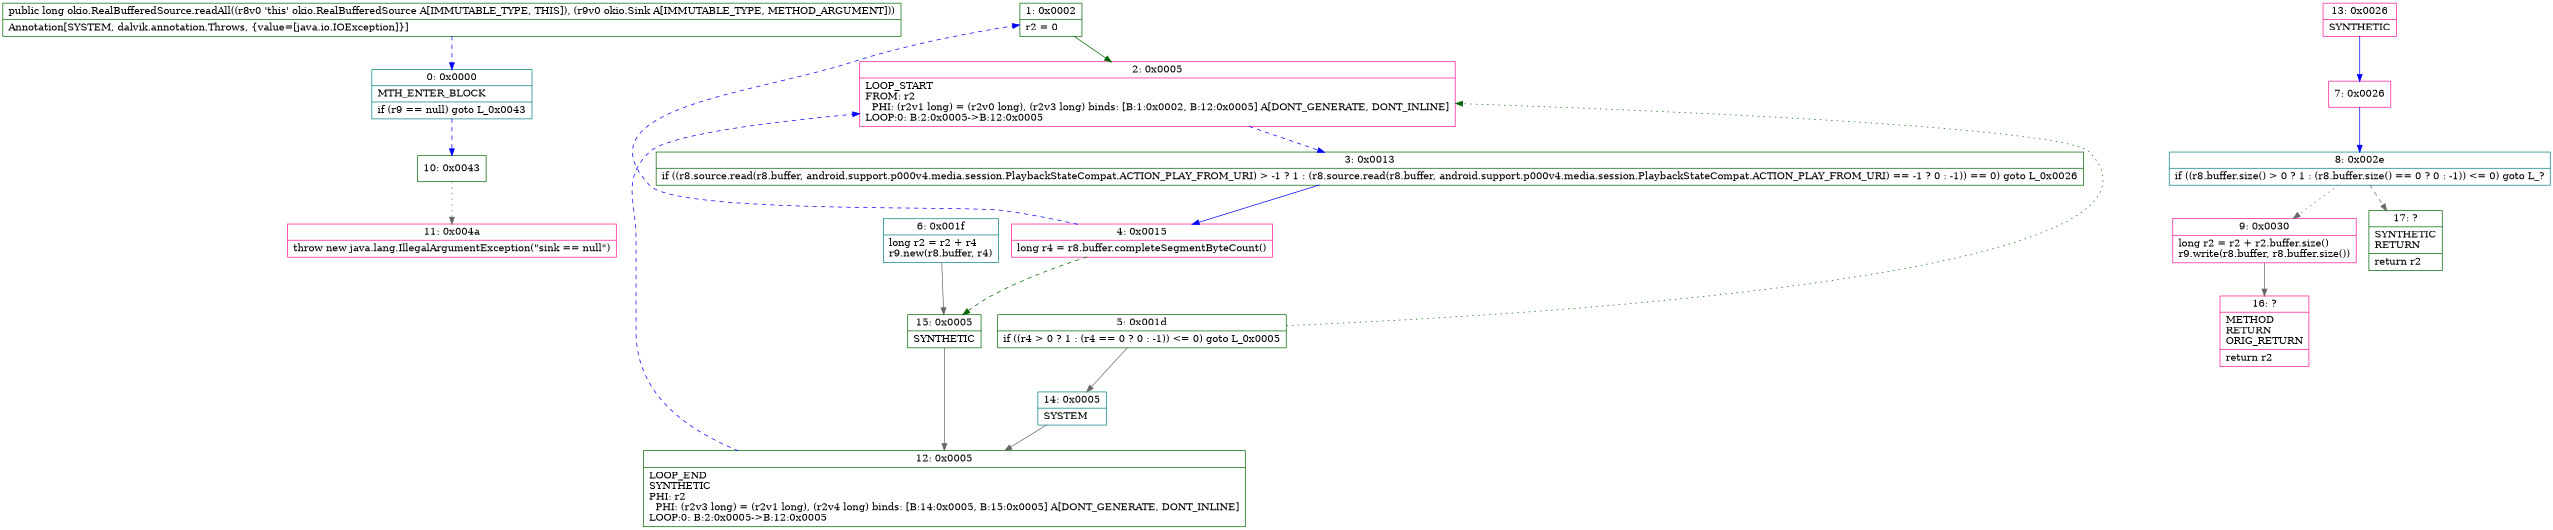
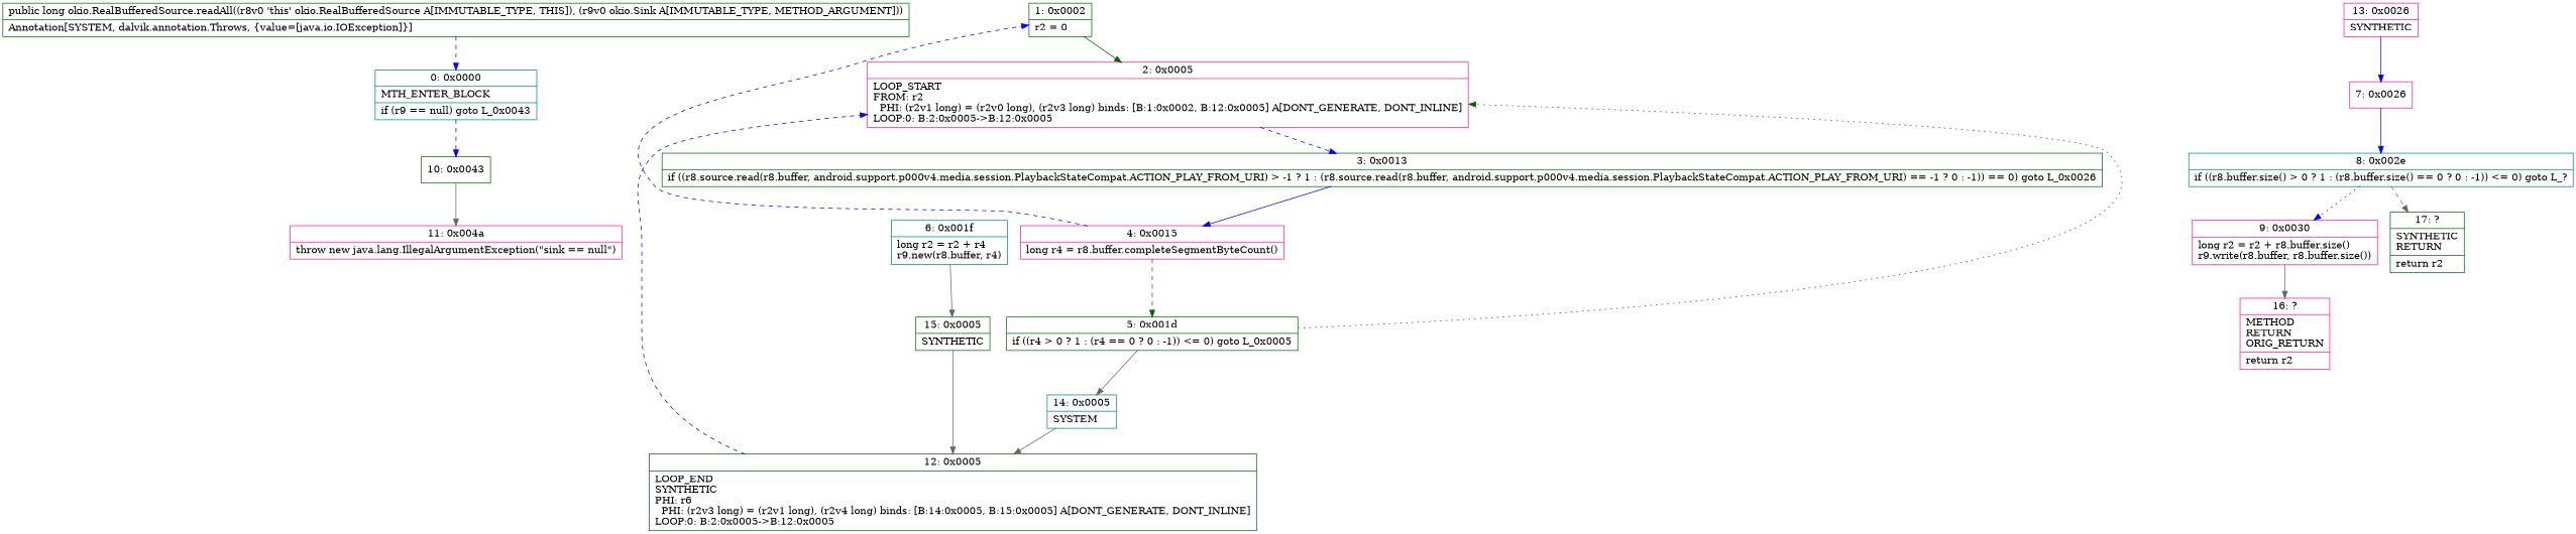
  digraph {
    node [color=darkgreen shape=record]
    edge [color=blue style=solid]
    n1 [color=teal label="{0\:\ 0x0000|MTH_ENTER_BLOCK\l|if (r9 == null) goto L_0x0043\l}"]
    n2 [label="{10\:\ 0x0043}"]
    n3 [label="{1\:\ 0x0002|r2 = 0\l}"]
    n4 [color=deeppink label="{2\:\ 0x0005|LOOP_START\lFROM: r2 \l  PHI: (r2v1 long) = (r2v0 long), (r2v3 long) binds: [B:1:0x0002, B:12:0x0005] A[DONT_GENERATE, DONT_INLINE]\lLOOP:0: B:2:0x0005\-\>B:12:0x0005\l}"]
    n5 [color=deeppink label="{11\:\ 0x004a|throw new java.lang.IllegalArgumentException(\"sink == null\")\l}"]
    n6 [label="{3\:\ 0x0013|if ((r8.source.read(r8.buffer, android.support.p000v4.media.session.PlaybackStateCompat.ACTION_PLAY_FROM_URI) \> \-1 ? 1 : (r8.source.read(r8.buffer, android.support.p000v4.media.session.PlaybackStateCompat.ACTION_PLAY_FROM_URI) == \-1 ? 0 : \-1)) == 0) goto L_0x0026\l}"]
    n7 [color=deeppink label="{4\:\ 0x0015|long r4 = r8.buffer.completeSegmentByteCount()\l}"]
    n8 [label="{5\:\ 0x001d|if ((r4 \> 0 ? 1 : (r4 == 0 ? 0 : \-1)) \<= 0) goto L_0x0005\l}"]
    n9 [color=deeppink label="{13\:\ 0x0026|SYNTHETIC\l}"]
    n10 [color=deeppink label="{7\:\ 0x0026}"]
    n11 [color=teal label="{14\:\ 0x0005|SYSTEM\l}"]
    n12 [color=teal label="{6\:\ 0x001f|long r2 = r2 + r4\lr9.new(r8.buffer, r4)\l}"]
    n13 [label="{15\:\ 0x0005|SYNTHETIC\l}"]
-   n14 [label="{12\:\ 0x0005|LOOP_END\lSYNTHETIC\lPHI: r2 \l  PHI: (r2v3 long) = (r2v1 long), (r2v4 long) binds: [B:14:0x0005, B:15:0x0005] A[DONT_GENERATE, DONT_INLINE]\lLOOP:0: B:2:0x0005\-\>B:12:0x0005\l}"]
+   n14 [label="{12\:\ 0x0005|LOOP_END\lSYNTHETIC\lPHI: r6 \l  PHI: (r2v3 long) = (r2v1 long), (r2v4 long) binds: [B:14:0x0005, B:15:0x0005] A[DONT_GENERATE, DONT_INLINE]\lLOOP:0: B:2:0x0005\-\>B:12:0x0005\l}"]
    n15 [color=teal label="{8\:\ 0x002e|if ((r8.buffer.size() \> 0 ? 1 : (r8.buffer.size() == 0 ? 0 : \-1)) \<= 0) goto L_?\l}"]
-   n16 [color=deeppink label="{9\:\ 0x0030|long r2 = r2 + r2.buffer.size()\lr9.write(r8.buffer, r8.buffer.size())\l}"]
+   n16 [color=deeppink label="{9\:\ 0x0030|long r2 = r2 + r8.buffer.size()\lr9.write(r8.buffer, r8.buffer.size())\l}"]
    n17 [label="{17\:\ ?|SYNTHETIC\lRETURN\l|return r2\l}"]
    n18 [color=deeppink label="{16\:\ ?|METHOD\lRETURN\lORIG_RETURN\l|return r2\l}"]
    n19 [label="{public long okio.RealBufferedSource.readAll((r8v0 'this' okio.RealBufferedSource A[IMMUTABLE_TYPE, THIS]), (r9v0 okio.Sink A[IMMUTABLE_TYPE, METHOD_ARGUMENT]))  | Annotation[SYSTEM, dalvik.annotation.Throws, \{value=[java.io.IOException]\}]\l}"]
    n1 -> n2 [style=dashed]
-   n2 -> n5 [color=gray40 style=dotted]
+   n2 -> n5 [color=gray40]
    n3 -> n4 [color=darkgreen]
    n4 -> n6 [style=dashed]
    n6 -> n7
    n7 -> n3 [style=dashed]
-   n7 -> n13 [color=darkgreen style=dashed]
+   n7 -> n8 [color=darkgreen style=dashed]
    n8 -> n4 [color=darkgreen style=dotted]
    n8 -> n11 [color=gray40]
    n9 -> n10
    n10 -> n15
    n11 -> n14 [color=gray40]
    n12 -> n13 [color=gray40]
    n13 -> n14 [color=gray40]
    n14 -> n4 [style=dashed]
-   n15 -> n16 [color=gray40 style=dotted]
+   n15 -> n16 [style=dotted]
    n15 -> n17 [color=gray40 style=dashed]
    n16 -> n18 [color=gray40]
    n19 -> n1 [style=dashed]
  }
